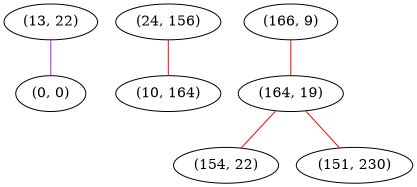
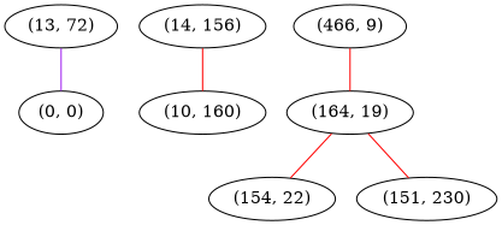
  graph {
    edge [color=red weight=1]
-   "(13, 22)"
+   "(13, 22)" [label="(13, 72)"]
    "(0, 0)"
-   "(14, 156)" [label="(24, 156)"]
-   "(10, 164)"
-   "(166, 9)"
+   "(14, 156)"
+   "(10, 164)" [label="(10, 160)"]
+   "(166, 9)" [label="(466, 9)"]
    "(164, 19)"
    "(154, 22)"
    n8 [label="(151, 230)"]
    "(13, 22)" -- "(0, 0)" [color=purple weight=4]
    "(14, 156)" -- "(10, 164)"
    "(166, 9)" -- "(164, 19)"
    "(164, 19)" -- "(154, 22)"
    "(164, 19)" -- n8
  }
